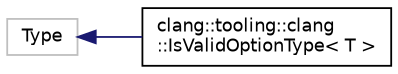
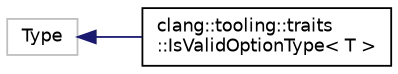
  digraph {
    rankdir=LR
    node [fontname=Helvetica fontsize=10 shape=record]
    n1 [color=grey75 height=0.2 label=Type width=0.4]
-   n2 [color=black height=0.2 label="clang::tooling::clang\l::IsValidOptionType\< T \>" width=0.4]
+   n2 [color=black height=0.2 label="clang::tooling::traits\l::IsValidOptionType\< T \>" width=0.4]
    n1 -> n2 [color=midnightblue dir=back fontname=Helvetica fontsize=10 labelfontname=Helvetica labelfontsize=10 style=solid]
  }
